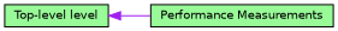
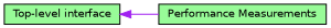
  digraph {
    rankdir=LR
    node [color=black fillcolor=palegreen fontname=Helvetica fontsize=10 shape=box style=filled]
    n1 [fontcolor=black height=0.2 label="Performance Measurements" width=0.4]
-   n2 [height=0.2 label="Top-level level" width=0.4]
+   n2 [height=0.2 label="Top-level interface" width=0.4]
    n2 -> n1 [dir=back fontname=Helvetica fontsize=10 labelfontname=Helvetica labelfontsize=10 shape=plaintext style=solid color=purple]
  }
